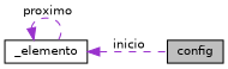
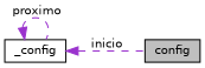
  digraph {
    rankdir=LR
    node [color=black fontname=Helvetica fontsize=10 shape=record style=filled]
    edge [color=darkorchid3 dir=back fontname=Helvetica fontsize=10 labelfontname=Helvetica labelfontsize=10 style=dashed]
    n1 [fillcolor=grey75 fontcolor=black height=0.2 label=config width=0.4]
-   n2 [fillcolor=white height=0.2 label=_elemento width=0.4]
+   n2 [fillcolor=white height=0.2 label=_config width=0.4]
    n2 -> n1 [label=" inicio"]
    n2 -> n2 [label=" proximo"]
  }
